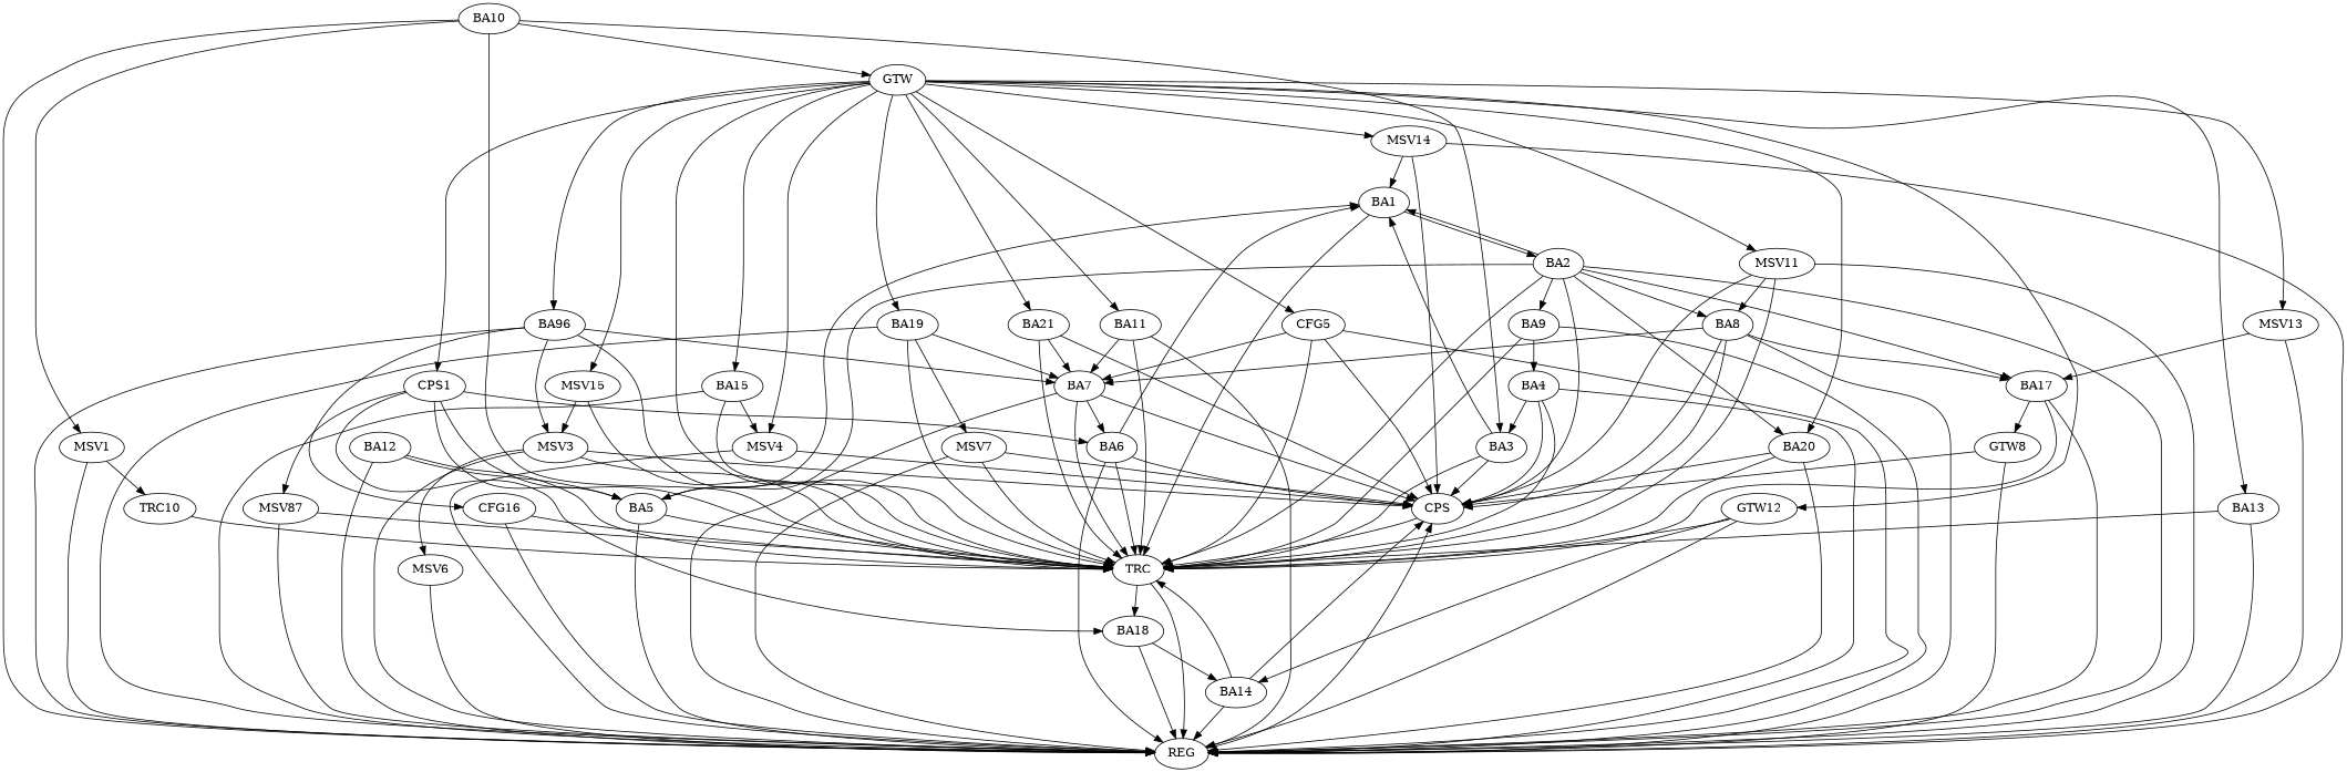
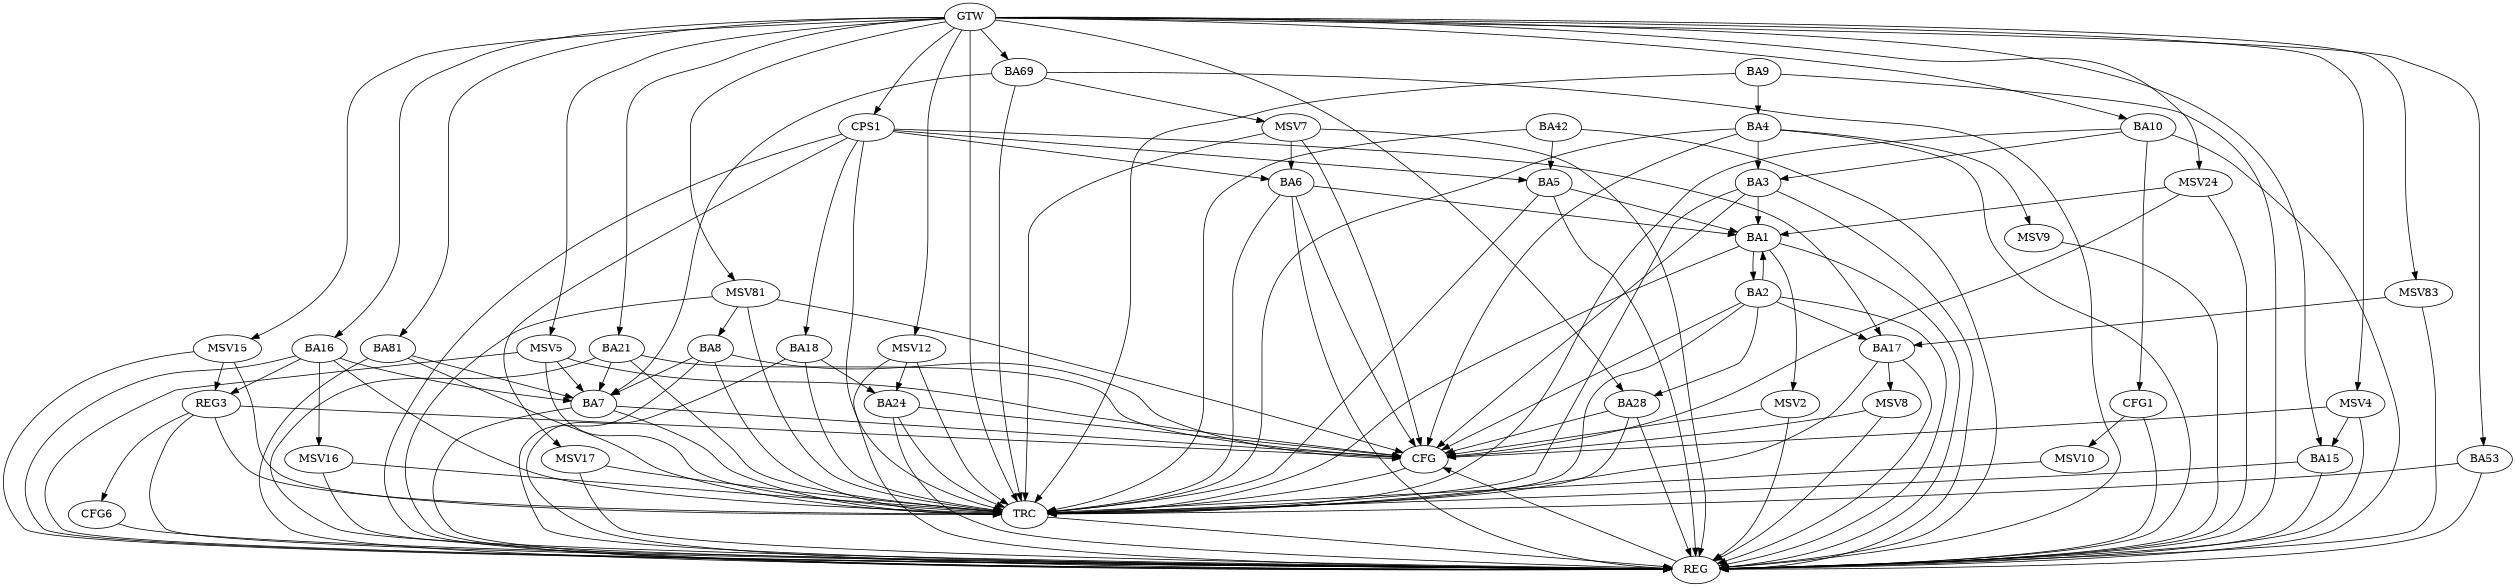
  strict digraph {
    n1 [label=BA1]
    n2 [label=BA2]
    n3 [label=REG]
    n4 [label=TRC]
+   n5 [label=MSV2]
    n6 [label=BA5]
    n7 [label=BA8]
    n8 [label=BA9]
    n9 [label=BA17]
-   n10 [label=BA20]
-   n11 [label=CPS]
+   n10 [label=BA28]
+   n11 [label=CFG]
    n12 [label=BA7]
    n13 [label=BA4]
-   n14 [label=GTW8]
+   n14 [label=MSV8]
    n15 [label=BA3]
+   n16 [label=MSV9]
    n17 [label=BA6]
    n18 [label=BA10]
-   n19 [label=MSV1]
-   n20 [label=TRC10]
-   n21 [label=BA11]
-   n22 [label=BA12]
-   n23 [label=BA13]
-   n24 [label=BA14]
+   n19 [label=CFG1]
+   n20 [label=MSV10]
+   n21 [label=BA81]
+   n22 [label=BA42]
+   n23 [label=BA53]
+   n24 [label=BA24]
    n25 [label=BA15]
-   n26 [label=BA96]
-   n27 [label=MSV3]
-   n28 [label=CFG16]
-   n29 [label=MSV6]
+   n26 [label=BA16]
+   n27 [label=REG3]
+   n28 [label=MSV16]
+   n29 [label=CFG6]
    n30 [label=BA18]
-   n31 [label=BA19]
+   n31 [label=BA69]
    n32 [label=MSV7]
    n33 [label=BA21]
    n34 [label=CPS1]
-   n35 [label=MSV87]
+   n35 [label=MSV17]
    n36 [label=GTW]
    n37 [label=MSV4]
-   n38 [label=CFG5]
-   n39 [label=MSV11]
-   n40 [label=GTW12]
-   n41 [label=MSV13]
-   n42 [label=MSV14]
+   n38 [label=MSV5]
+   n39 [label=MSV81]
+   n40 [label=MSV12]
+   n41 [label=MSV83]
+   n42 [label=MSV24]
    n43 [label=MSV15]
    n1 -> n2
+   n1 -> n3
    n1 -> n4
+   n1 -> n5
    n2 -> n1
    n2 -> n3
    n2 -> n4
-   n2 -> n6
-   n2 -> n7
-   n2 -> n8
    n2 -> n9
    n2 -> n10
    n2 -> n11
    n3 -> n11
    n4 -> n3
+   n5 -> n3
+   n5 -> n11
    n6 -> n1
    n6 -> n3
    n6 -> n4
    n7 -> n3
    n7 -> n4
    n7 -> n11
    n7 -> n12
    n8 -> n3
    n8 -> n4
    n8 -> n13
    n9 -> n3
    n9 -> n4
    n9 -> n14
    n10 -> n3
    n10 -> n4
    n10 -> n11
    n11 -> n4
    n12 -> n3
    n12 -> n4
    n12 -> n11
-   n12 -> n17
+   n32 -> n17
    n13 -> n3
    n13 -> n4
    n13 -> n11
    n13 -> n15
+   n13 -> n16
    n14 -> n3
    n14 -> n11
    n15 -> n1
+   n15 -> n3
    n15 -> n4
    n15 -> n11
+   n16 -> n3
    n17 -> n1
    n17 -> n3
    n17 -> n4
    n17 -> n11
    n18 -> n3
    n18 -> n4
    n18 -> n15
    n18 -> n19
    n19 -> n3
    n19 -> n20
    n20 -> n4
    n21 -> n3
    n21 -> n4
    n21 -> n12
    n22 -> n3
    n22 -> n4
    n22 -> n6
    n23 -> n3
    n23 -> n4
    n24 -> n3
    n24 -> n4
    n24 -> n11
    n25 -> n3
    n25 -> n4
    n26 -> n3
    n26 -> n4
    n26 -> n12
    n26 -> n27
    n26 -> n28
    n27 -> n3
    n27 -> n4
    n27 -> n11
    n27 -> n29
    n28 -> n3
    n28 -> n4
    n29 -> n3
    n30 -> n3
-   n4 -> n30
+   n30 -> n4
    n30 -> n24
    n31 -> n3
    n31 -> n4
    n31 -> n12
    n31 -> n32
    n32 -> n3
    n32 -> n4
    n32 -> n11
+   n33 -> n3
    n33 -> n4
    n33 -> n11
    n33 -> n12
+   n34 -> n3
    n34 -> n4
    n34 -> n6
-   n7 -> n9
+   n34 -> n9
    n34 -> n17
    n34 -> n30
    n34 -> n35
    n35 -> n3
    n35 -> n4
    n36 -> n4
    n36 -> n10
-   n18 -> n36
+   n36 -> n18
    n36 -> n21
    n36 -> n23
    n36 -> n25
    n36 -> n26
    n36 -> n31
    n36 -> n33
    n36 -> n34
    n36 -> n37
    n36 -> n38
    n36 -> n39
    n36 -> n40
    n36 -> n41
    n36 -> n42
    n36 -> n43
    n37 -> n3
    n37 -> n11
-   n25 -> n37
+   n37 -> n25
    n38 -> n3
    n38 -> n4
    n38 -> n11
    n38 -> n12
    n39 -> n3
    n39 -> n4
    n39 -> n7
    n39 -> n11
    n40 -> n3
    n40 -> n4
    n40 -> n24
    n41 -> n3
    n41 -> n9
    n42 -> n1
    n42 -> n3
    n42 -> n11
+   n43 -> n3
    n43 -> n4
    n43 -> n27
  }
